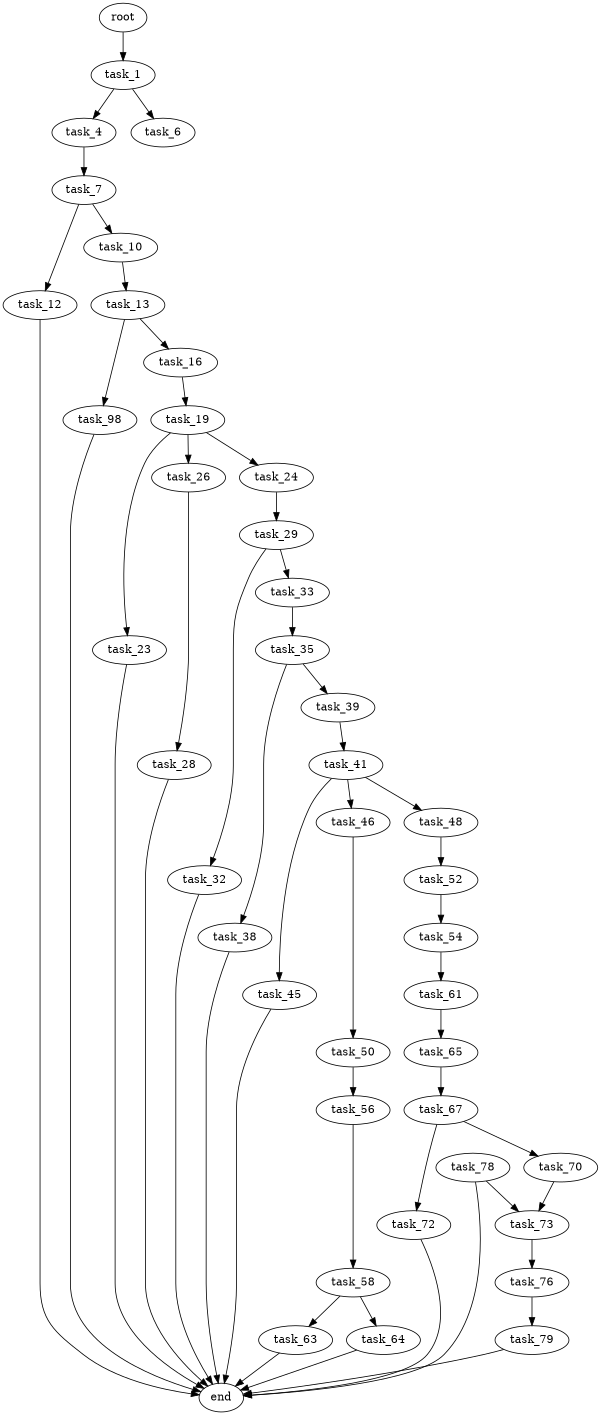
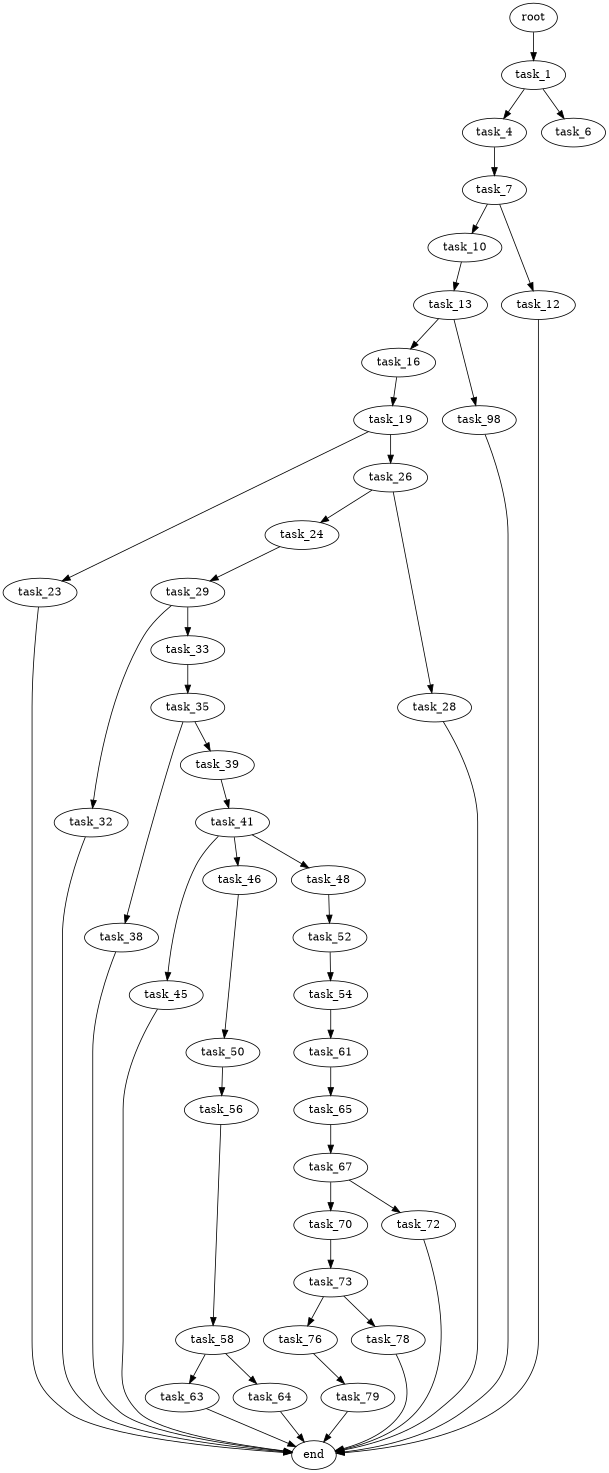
  digraph {
    root
    task_1
    task_4
    task_6
    task_7
    task_10
    task_12
    task_13
    end
    task_16
    n11 [label=task_98]
    task_19
    task_23
    task_24
    task_26
    task_29
    task_28
    task_32
    task_33
    task_35
    task_38
    task_39
    task_41
    task_45
    task_46
    task_48
    task_50
    task_52
    task_56
    task_54
    task_58
    task_61
    task_65
    task_63
    task_64
    task_67
    task_70
    task_72
    task_73
    task_76
    task_78
    task_79
    root -> task_1
    task_1 -> task_4
    task_1 -> task_6
    task_4 -> task_7
    task_7 -> task_10
    task_7 -> task_12
    task_10 -> task_13
    task_12 -> end
    task_13 -> task_16
    task_13 -> n11
    task_16 -> task_19
    n11 -> end
    task_19 -> task_23
-   task_19 -> task_24
+   task_26 -> task_24
    task_19 -> task_26
    task_23 -> end
    task_24 -> task_29
    task_26 -> task_28
    task_29 -> task_32
    task_29 -> task_33
    task_28 -> end
    task_32 -> end
    task_33 -> task_35
    task_35 -> task_38
    task_35 -> task_39
    task_38 -> end
    task_39 -> task_41
    task_41 -> task_45
    task_41 -> task_46
    task_41 -> task_48
    task_45 -> end
    task_46 -> task_50
    task_48 -> task_52
    task_50 -> task_56
    task_52 -> task_54
    task_56 -> task_58
    task_54 -> task_61
    task_58 -> task_63
    task_58 -> task_64
    task_61 -> task_65
    task_65 -> task_67
    task_63 -> end
    task_64 -> end
    task_67 -> task_70
    task_67 -> task_72
    task_70 -> task_73
    task_72 -> end
    task_73 -> task_76
-   task_78 -> task_73
+   task_73 -> task_78
    task_76 -> task_79
    task_78 -> end
    task_79 -> end
  }
